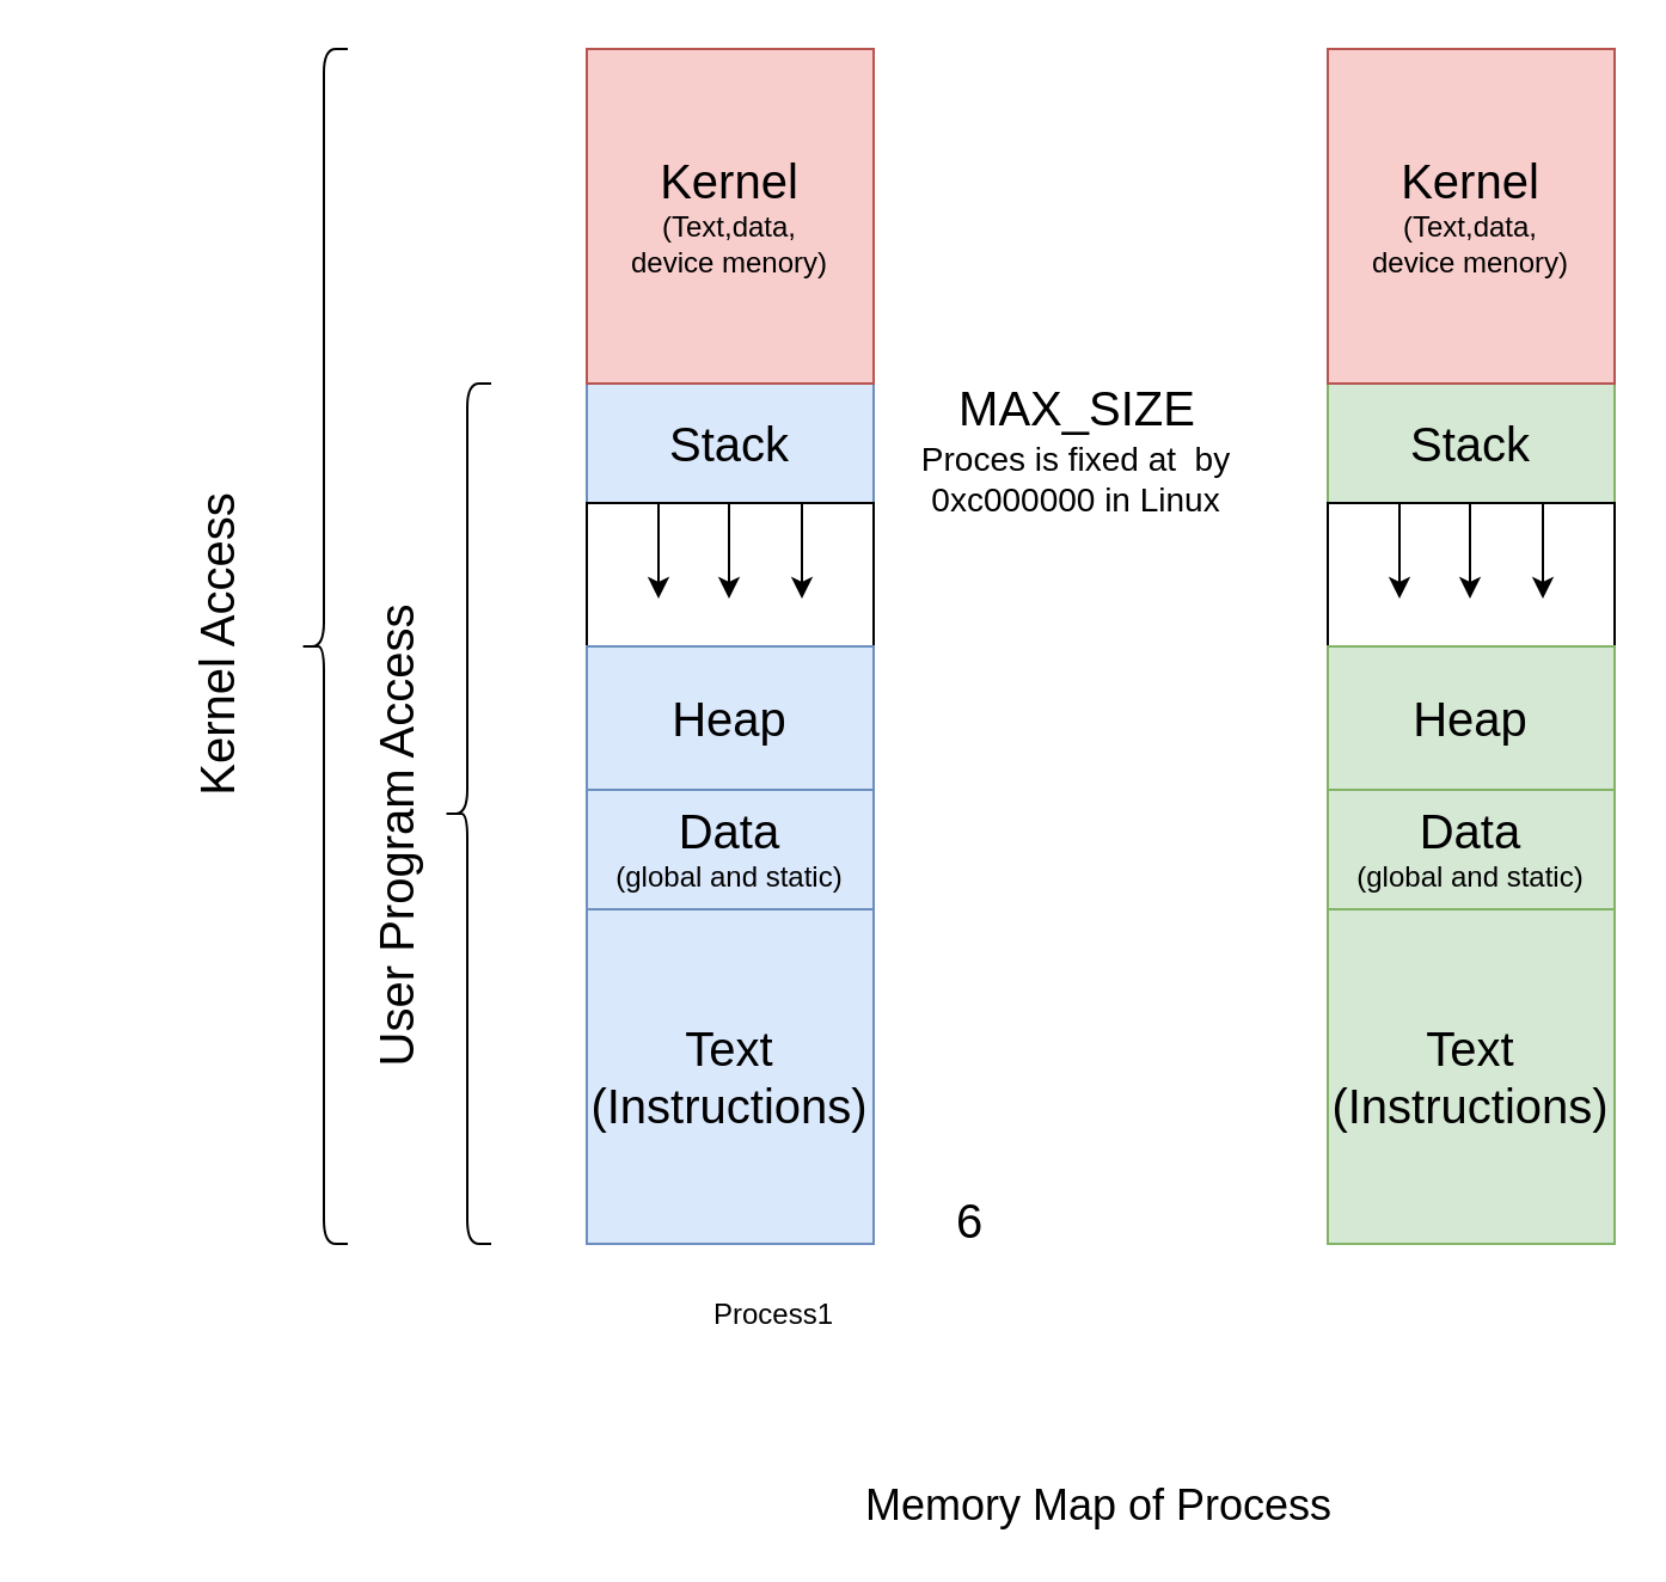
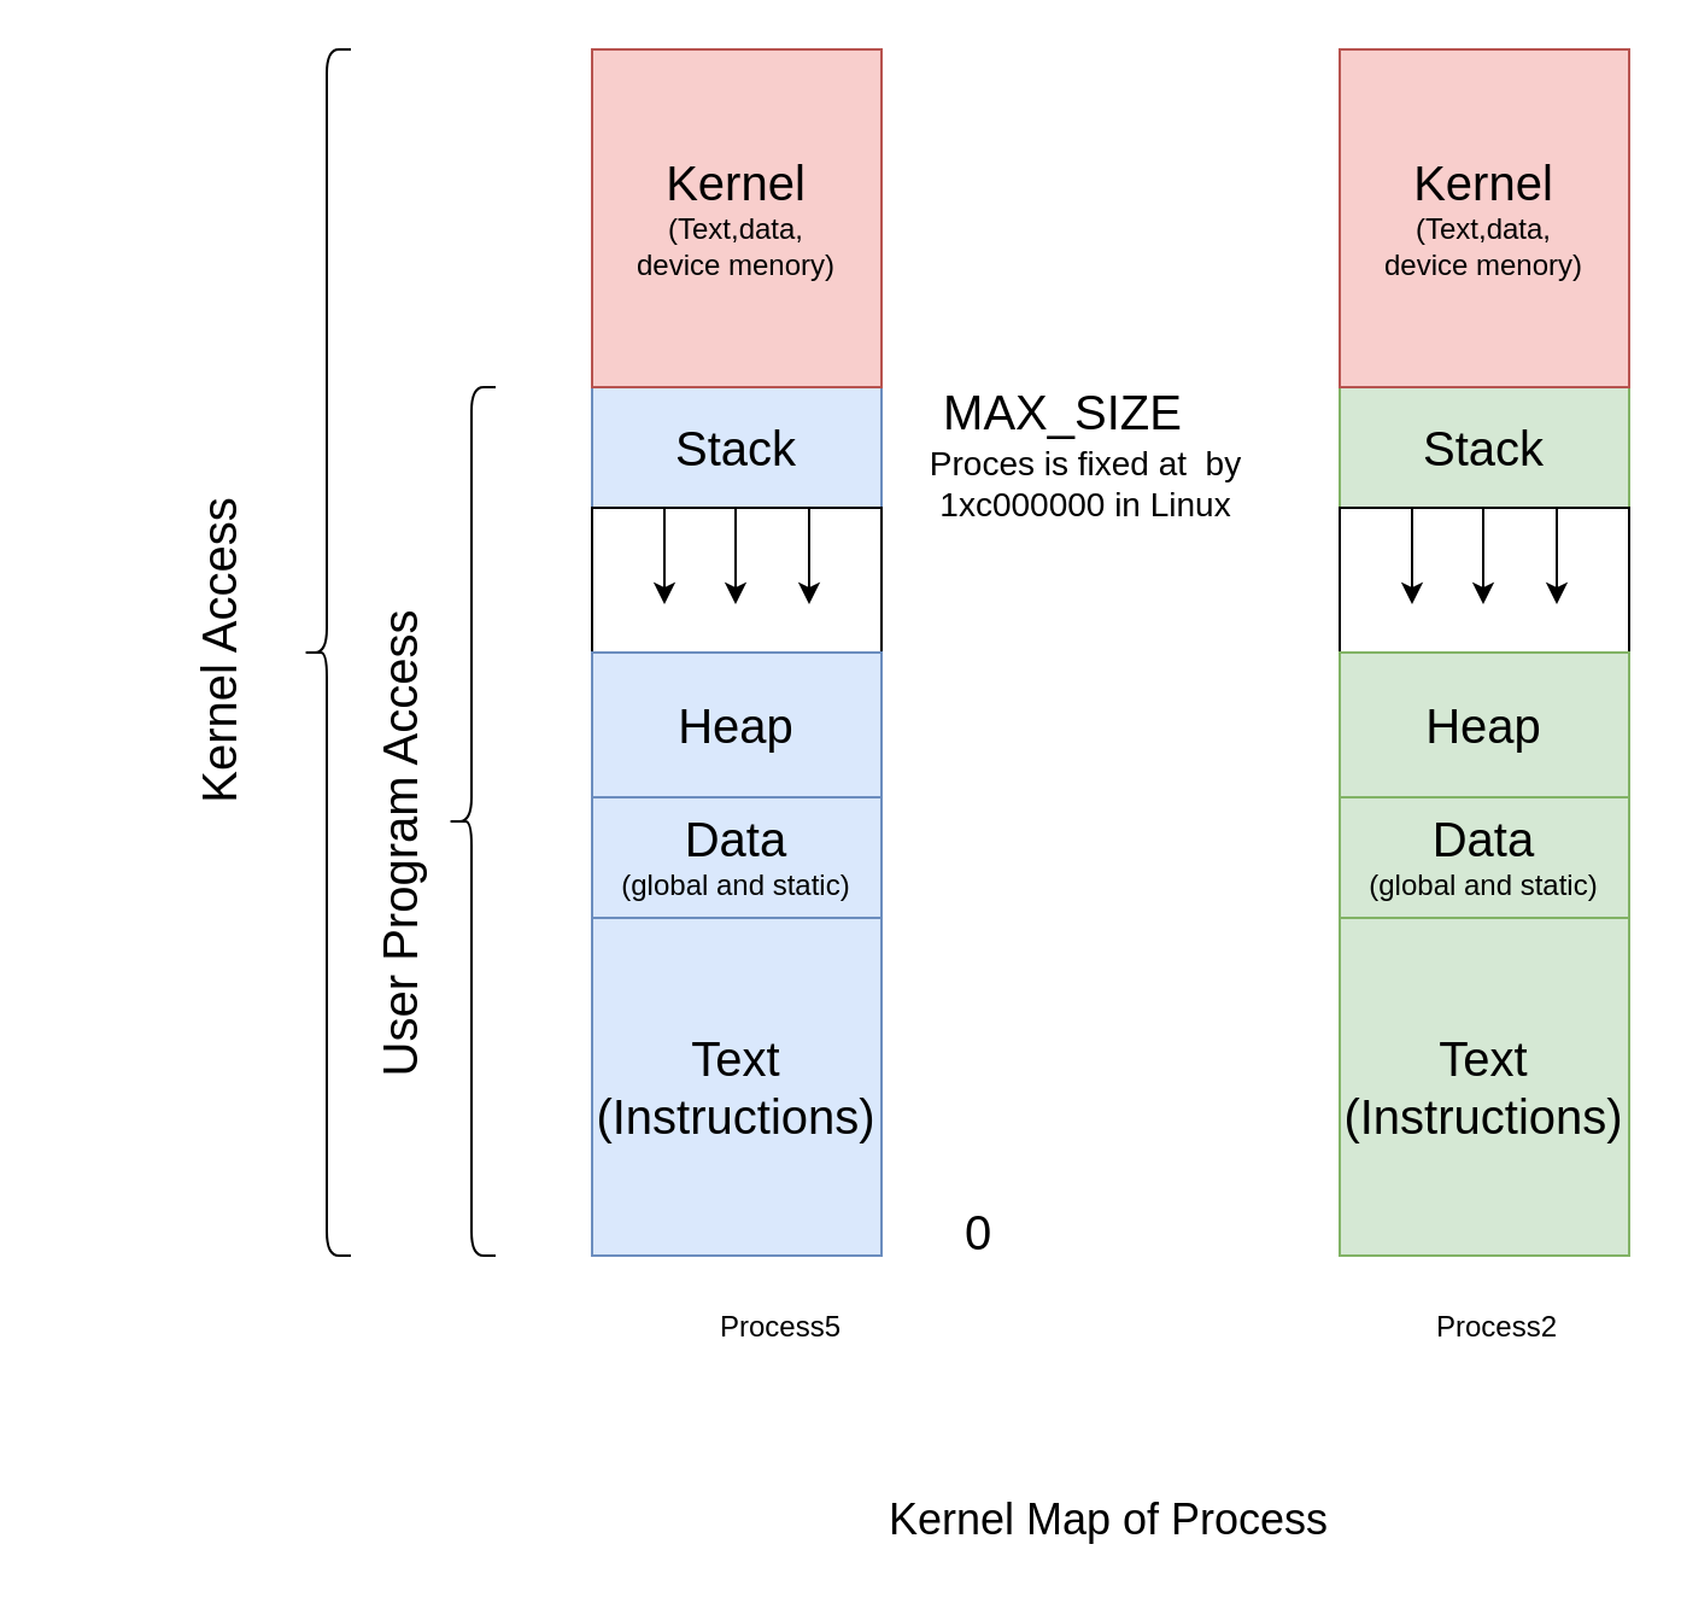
  <mxCell id="0" />
  <mxCell id="1" parent="0" />
  <mxCell id="2" value="&lt;font style=&quot;font-size: 20px&quot;&gt;Stack&lt;/font&gt;" style="rounded=0;whiteSpace=wrap;html=1;fillColor=#dae8fc;strokeColor=#6c8ebf;" parent="1" vertex="1"><mxGeometry x="245" y="160" width="120" height="50" as="geometry" /></mxCell>
  <mxCell id="3" value="" style="rounded=0;whiteSpace=wrap;html=1;" parent="1" vertex="1"><mxGeometry x="245" y="210" width="120" height="60" as="geometry" /></mxCell>
  <mxCell id="4" value="&lt;font style=&quot;font-size: 20px&quot;&gt;Heap&lt;/font&gt;" style="rounded=0;whiteSpace=wrap;html=1;fillColor=#dae8fc;strokeColor=#6c8ebf;" parent="1" vertex="1"><mxGeometry x="245" y="270" width="120" height="60" as="geometry" /></mxCell>
  <mxCell id="5" value="&lt;font style=&quot;font-size: 12px&quot;&gt;&lt;span style=&quot;font-size: 20px&quot;&gt;Data&lt;/span&gt;&lt;br&gt;&lt;font style=&quot;font-size: 12px&quot;&gt;(&lt;/font&gt;&lt;/font&gt;&lt;font style=&quot;font-size: 12px&quot;&gt;global and static&lt;/font&gt;&lt;font style=&quot;font-size: 12px&quot;&gt;&lt;font style=&quot;font-size: 12px&quot;&gt;)&lt;/font&gt;&lt;br&gt;&lt;/font&gt;" style="rounded=0;whiteSpace=wrap;html=1;fillColor=#dae8fc;strokeColor=#6c8ebf;" parent="1" vertex="1"><mxGeometry x="245" y="330" width="120" height="50" as="geometry" /></mxCell>
  <mxCell id="6" value="&lt;font style=&quot;font-size: 20px&quot;&gt;Text&lt;br&gt;(Instructions)&lt;/font&gt;" style="rounded=0;whiteSpace=wrap;html=1;fillColor=#dae8fc;strokeColor=#6c8ebf;" parent="1" vertex="1"><mxGeometry x="245" y="380" width="120" height="140" as="geometry" /></mxCell>
  <mxCell id="7" value="" style="endArrow=classic;html=1;" parent="1" edge="1"><mxGeometry width="50" height="50" relative="1" as="geometry"><mxPoint x="275" y="210" as="sourcePoint" /><mxPoint x="275" y="250" as="targetPoint" /></mxGeometry></mxCell>
  <mxCell id="8" value="" style="endArrow=classic;html=1;" parent="1" edge="1"><mxGeometry width="50" height="50" relative="1" as="geometry"><mxPoint x="304.5" y="210" as="sourcePoint" /><mxPoint x="304.5" y="250" as="targetPoint" /></mxGeometry></mxCell>
  <mxCell id="9" value="" style="endArrow=classic;html=1;" parent="1" edge="1"><mxGeometry width="50" height="50" relative="1" as="geometry"><mxPoint x="335" y="210" as="sourcePoint" /><mxPoint x="335" y="250" as="targetPoint" /></mxGeometry></mxCell>
- <mxCell id="10" value="&lt;font style=&quot;font-size: 20px&quot;&gt;6&lt;/font&gt;" style="text;html=1;align=center;verticalAlign=middle;resizable=0;points=[];autosize=1;" parent="1" vertex="1"><mxGeometry x="390" y="500" width="30" height="20" as="geometry" /></mxCell>
- <mxCell id="11" value="&lt;font style=&quot;font-size: 20px&quot;&gt;MAX_SIZE&lt;/font&gt;" style="text;html=1;align=center;verticalAlign=middle;resizable=0;points=[];autosize=1;" parent="1" vertex="1"><mxGeometry x="395" y="160" width="110" height="20" as="geometry" /></mxCell>
- <mxCell id="12" value="&lt;font style=&quot;font-size: 18px&quot;&gt;Memory Map of Process&lt;/font&gt;" style="text;html=1;align=center;verticalAlign=middle;resizable=0;points=[];autosize=1;" parent="1" vertex="1"><mxGeometry x="354" y="620" width="210" height="20" as="geometry" /></mxCell>
- <mxCell id="13" value="&lt;font style=&quot;font-size: 14px&quot;&gt;Proces is fixed at&amp;nbsp; by 0xc000000 in Linux&lt;/font&gt;" style="text;html=1;strokeColor=none;fillColor=none;align=center;verticalAlign=middle;whiteSpace=wrap;rounded=0;" parent="1" vertex="1"><mxGeometry x="371" y="190" width="158" height="20" as="geometry" /></mxCell>
+ <mxCell id="10" value="&lt;font style=&quot;font-size: 20px&quot;&gt;0&lt;/font&gt;" style="text;html=1;align=center;verticalAlign=middle;resizable=0;points=[];autosize=1;" parent="1" vertex="1"><mxGeometry x="390" y="500" width="30" height="20" as="geometry" /></mxCell>
+ <mxCell id="11" value="&lt;font style=&quot;font-size: 20px&quot;&gt;MAX_SIZE&lt;/font&gt;" style="text;html=1;align=center;verticalAlign=middle;resizable=0;points=[];autosize=1;" parent="1" vertex="1"><mxGeometry x="385" y="160" width="110" height="20" as="geometry" /></mxCell>
+ <mxCell id="12" value="&lt;font style=&quot;font-size: 18px&quot;&gt;Kernel Map of Process&lt;/font&gt;" style="text;html=1;align=center;verticalAlign=middle;resizable=0;points=[];autosize=1;" parent="1" vertex="1"><mxGeometry x="354" y="620" width="210" height="20" as="geometry" /></mxCell>
+ <mxCell id="13" value="&lt;font style=&quot;font-size: 14px&quot;&gt;Proces is fixed at&amp;nbsp; by 1xc000000 in Linux&lt;/font&gt;" style="text;html=1;strokeColor=none;fillColor=none;align=center;verticalAlign=middle;whiteSpace=wrap;rounded=0;" parent="1" vertex="1"><mxGeometry x="371" y="190" width="158" height="20" as="geometry" /></mxCell>
  <mxCell id="14" value="&lt;font style=&quot;font-size: 20px&quot;&gt;Kernel&lt;/font&gt;&lt;br&gt;(Text,data,&lt;br&gt;device menory)" style="rounded=0;whiteSpace=wrap;html=1;fillColor=#f8cecc;strokeColor=#b85450;" parent="1" vertex="1"><mxGeometry x="245" y="20" width="120" height="140" as="geometry" /></mxCell>
  <mxCell id="15" value="&lt;font style=&quot;font-size: 20px&quot;&gt;Stack&lt;/font&gt;" style="rounded=0;whiteSpace=wrap;html=1;fillColor=#d5e8d4;strokeColor=#82b366;" parent="1" vertex="1"><mxGeometry x="555" y="160" width="120" height="50" as="geometry" /></mxCell>
  <mxCell id="16" value="" style="rounded=0;whiteSpace=wrap;html=1;" parent="1" vertex="1"><mxGeometry x="555" y="210" width="120" height="60" as="geometry" /></mxCell>
  <mxCell id="17" value="&lt;font style=&quot;font-size: 20px&quot;&gt;Heap&lt;/font&gt;" style="rounded=0;whiteSpace=wrap;html=1;fillColor=#d5e8d4;strokeColor=#82b366;" parent="1" vertex="1"><mxGeometry x="555" y="270" width="120" height="60" as="geometry" /></mxCell>
  <mxCell id="18" value="&lt;font style=&quot;font-size: 12px&quot;&gt;&lt;span style=&quot;font-size: 20px&quot;&gt;Data&lt;/span&gt;&lt;br&gt;&lt;font style=&quot;font-size: 12px&quot;&gt;(&lt;/font&gt;&lt;/font&gt;&lt;font style=&quot;font-size: 12px&quot;&gt;global and static&lt;/font&gt;&lt;font style=&quot;font-size: 12px&quot;&gt;&lt;font style=&quot;font-size: 12px&quot;&gt;)&lt;/font&gt;&lt;br&gt;&lt;/font&gt;" style="rounded=0;whiteSpace=wrap;html=1;fillColor=#d5e8d4;strokeColor=#82b366;" parent="1" vertex="1"><mxGeometry x="555" y="330" width="120" height="50" as="geometry" /></mxCell>
  <mxCell id="19" value="&lt;font style=&quot;font-size: 20px&quot;&gt;Text&lt;br&gt;(Instructions)&lt;/font&gt;" style="rounded=0;whiteSpace=wrap;html=1;fillColor=#d5e8d4;strokeColor=#82b366;" parent="1" vertex="1"><mxGeometry x="555" y="380" width="120" height="140" as="geometry" /></mxCell>
  <mxCell id="20" value="" style="endArrow=classic;html=1;" parent="1" edge="1"><mxGeometry width="50" height="50" relative="1" as="geometry"><mxPoint x="585" y="210" as="sourcePoint" /><mxPoint x="585" y="250" as="targetPoint" /></mxGeometry></mxCell>
  <mxCell id="21" value="" style="endArrow=classic;html=1;" parent="1" edge="1"><mxGeometry width="50" height="50" relative="1" as="geometry"><mxPoint x="614.5" y="210" as="sourcePoint" /><mxPoint x="614.5" y="250" as="targetPoint" /></mxGeometry></mxCell>
  <mxCell id="22" value="" style="endArrow=classic;html=1;" parent="1" edge="1"><mxGeometry width="50" height="50" relative="1" as="geometry"><mxPoint x="645" y="210" as="sourcePoint" /><mxPoint x="645" y="250" as="targetPoint" /></mxGeometry></mxCell>
  <mxCell id="23" value="&lt;font style=&quot;font-size: 20px&quot;&gt;Kernel&lt;/font&gt;&lt;br&gt;(Text,data,&lt;br&gt;device menory)" style="rounded=0;whiteSpace=wrap;html=1;fillColor=#f8cecc;strokeColor=#b85450;" parent="1" vertex="1"><mxGeometry x="555" y="20" width="120" height="140" as="geometry" /></mxCell>
  <mxCell id="24" value="" style="shape=curlyBracket;whiteSpace=wrap;html=1;rounded=1;" parent="1" vertex="1"><mxGeometry x="185" y="160" width="20" height="360" as="geometry" /></mxCell>
  <mxCell id="25" value="" style="shape=curlyBracket;whiteSpace=wrap;html=1;rounded=1;" parent="1" vertex="1"><mxGeometry x="125" y="20" width="20" height="500" as="geometry" /></mxCell>
  <mxCell id="26" value="&lt;font style=&quot;font-size: 20px&quot;&gt;Kernel Access&lt;/font&gt;" style="text;html=1;align=center;verticalAlign=middle;resizable=0;points=[];autosize=1;rotation=270;" parent="1" vertex="1"><mxGeometry x="20" y="260" width="140" height="20" as="geometry" /></mxCell>
  <mxCell id="27" value="&lt;span style=&quot;font-size: 20px&quot;&gt;User Program Access&lt;/span&gt;" style="text;html=1;align=center;verticalAlign=middle;resizable=0;points=[];autosize=1;rotation=270;" parent="1" vertex="1"><mxGeometry x="60" y="340" width="210" height="20" as="geometry" /></mxCell>
- <mxCell id="28" value="Process1" style="text;html=1;align=center;verticalAlign=middle;resizable=0;points=[];autosize=1;" parent="1" vertex="1"><mxGeometry x="288" y="540" width="70" height="20" as="geometry" /></mxCell>
+ <mxCell id="28" value="Process5" style="text;html=1;align=center;verticalAlign=middle;resizable=0;points=[];autosize=1;" parent="1" vertex="1"><mxGeometry x="288" y="540" width="70" height="20" as="geometry" /></mxCell>
+ <mxCell id="29" value="Process2" style="text;html=1;align=center;verticalAlign=middle;resizable=0;points=[];autosize=1;" parent="1" vertex="1"><mxGeometry x="585" y="540" width="70" height="20" as="geometry" /></mxCell>
